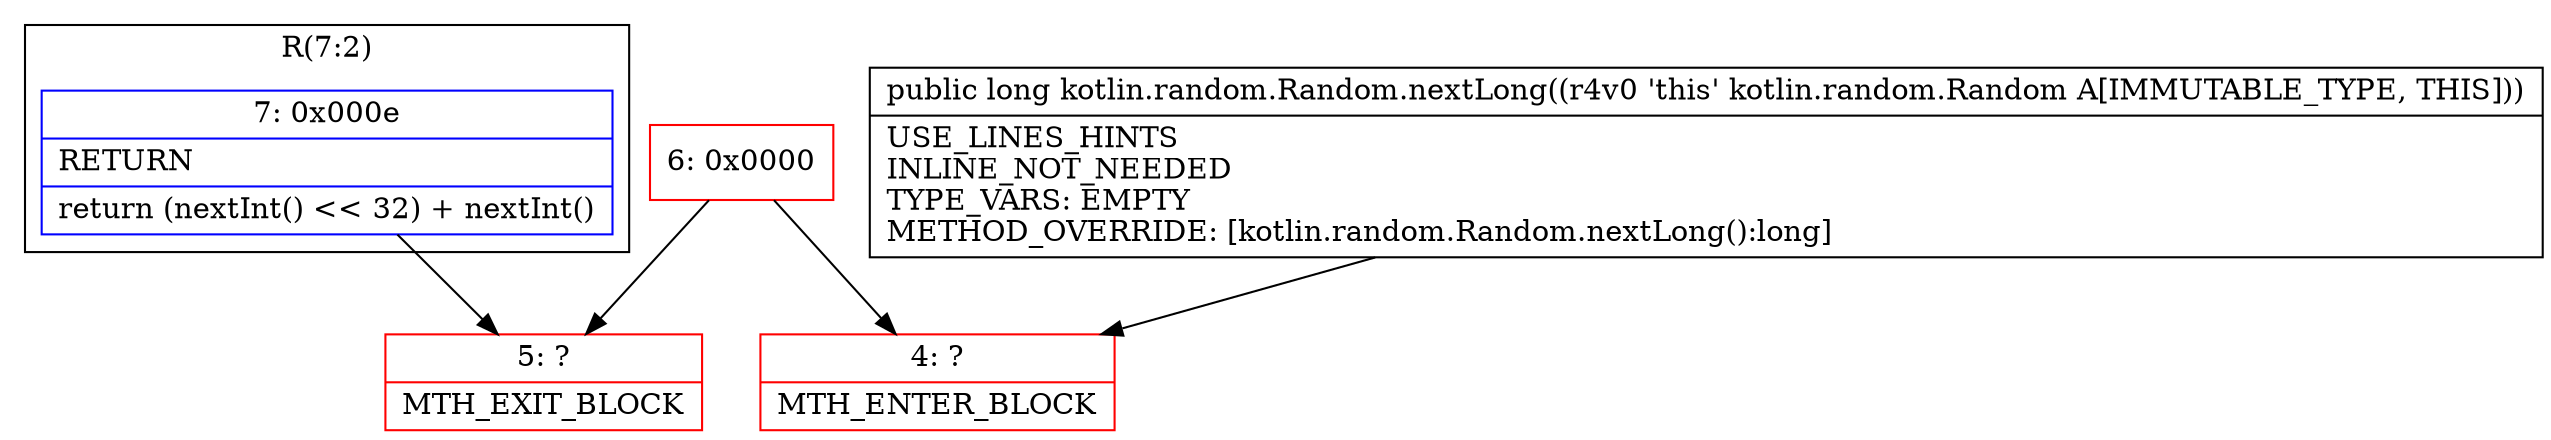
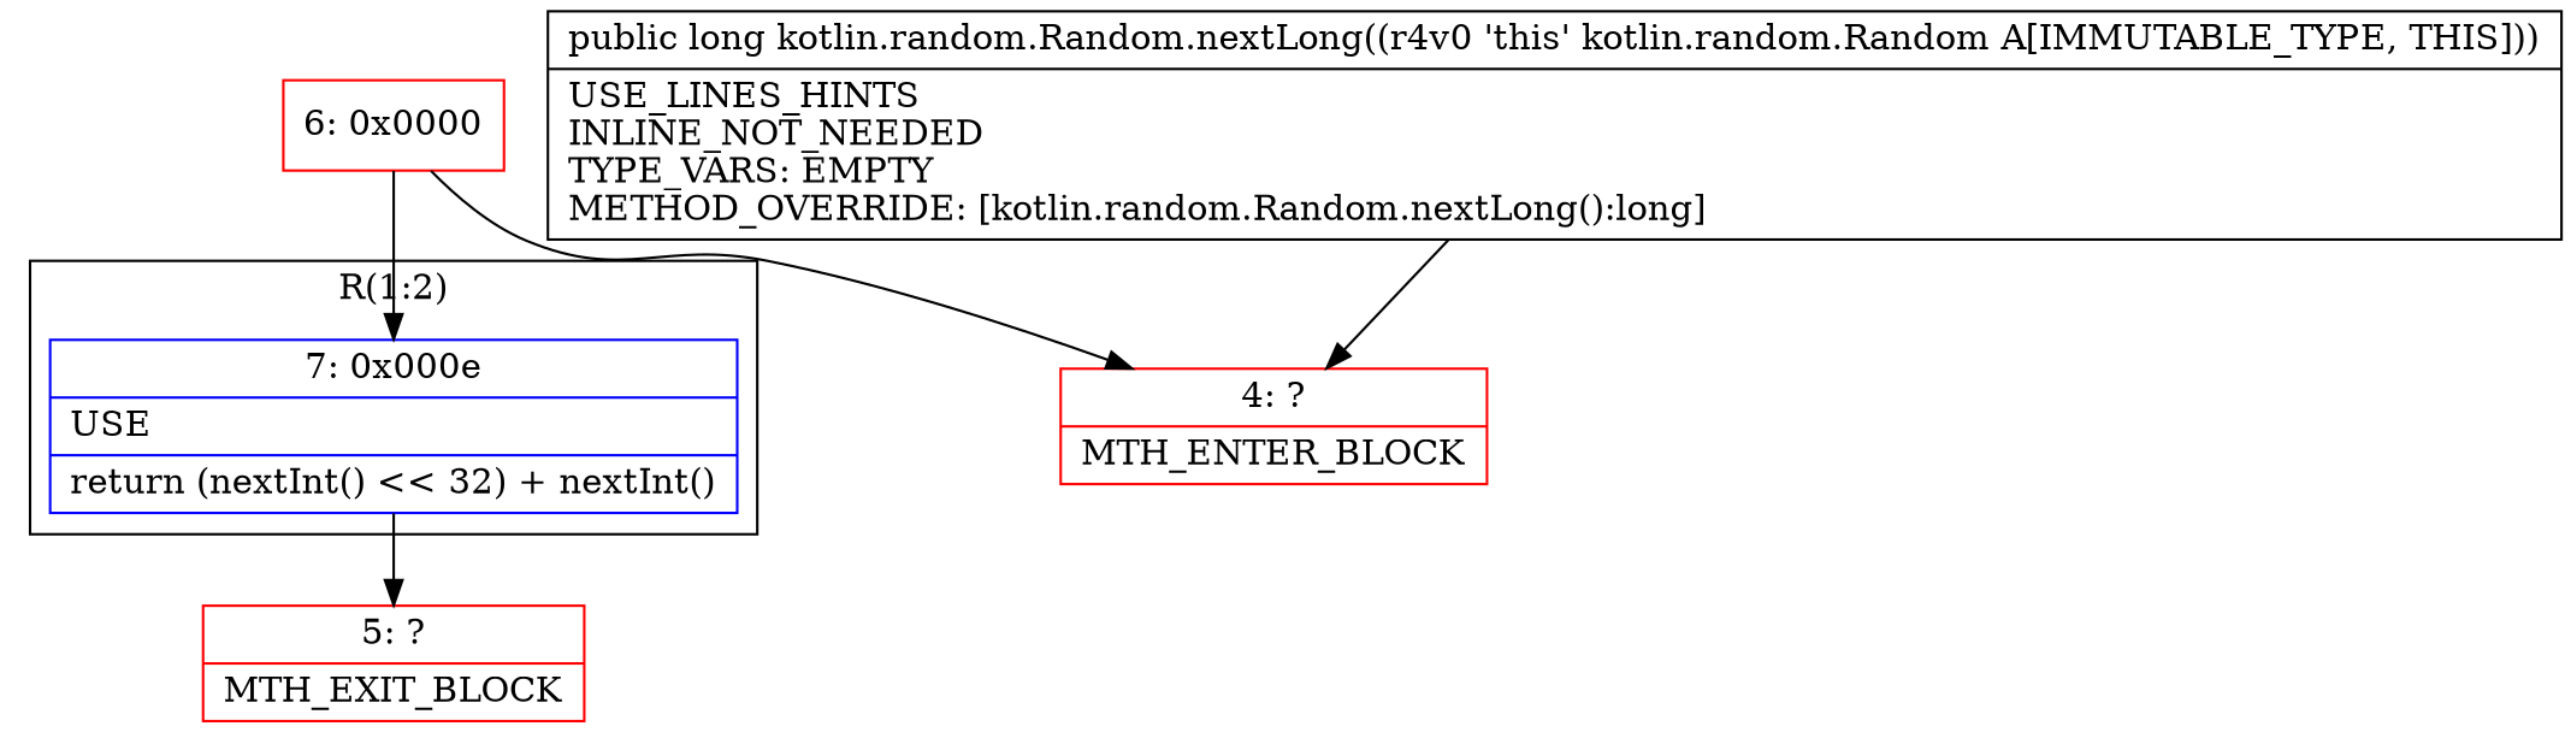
  digraph {
    node [color=red shape=record]
-   n1 [color=blue label="{7\:\ 0x000e|RETURN\l|return (nextInt() \<\< 32) + nextInt()\l}"]
+   n1 [color=blue label="{7\:\ 0x000e|USE\l|return (nextInt() \<\< 32) + nextInt()\l}"]
    n2 [label="{5\:\ ?|MTH_EXIT_BLOCK\l}"]
    n3 [label="{4\:\ ?|MTH_ENTER_BLOCK\l}"]
    n4 [label="{6\:\ 0x0000}"]
    n5 [label="{public long kotlin.random.Random.nextLong((r4v0 'this' kotlin.random.Random A[IMMUTABLE_TYPE, THIS]))  | USE_LINES_HINTS\lINLINE_NOT_NEEDED\lTYPE_VARS: EMPTY\lMETHOD_OVERRIDE: [kotlin.random.Random.nextLong():long]\l}" color=""]
    subgraph cluster_1 {
-     label="R(7:2)"
+     label="R(1:2)"
      n1
    }
    n1 -> n2
-   n4 -> n2
+   n4 -> n1
    n4 -> n3
    n5 -> n3
  }
